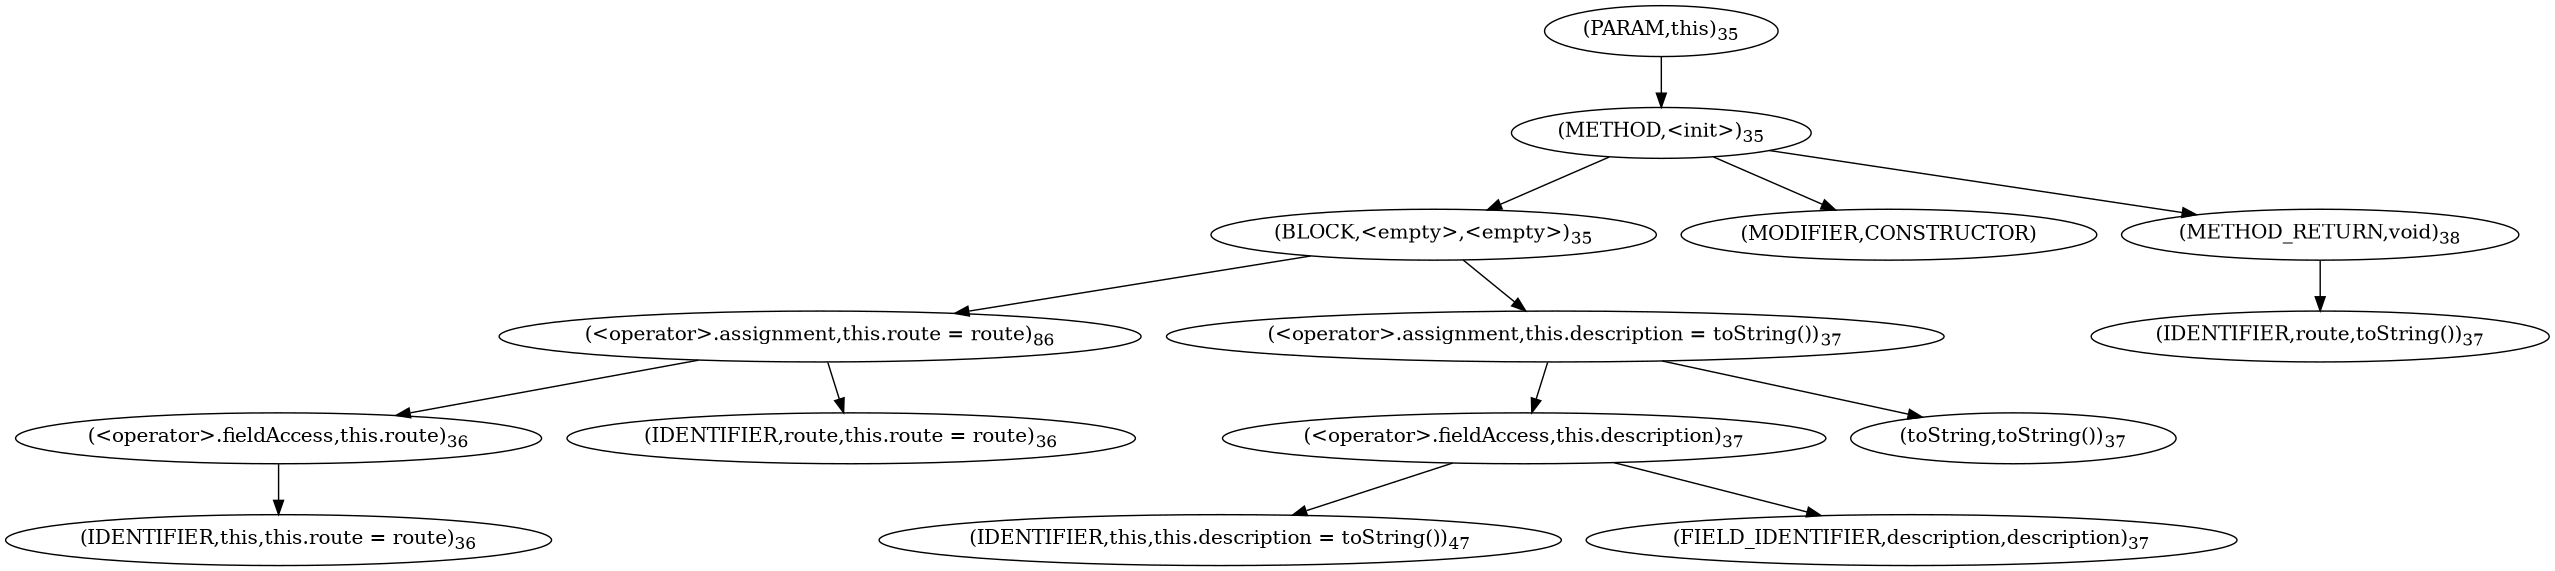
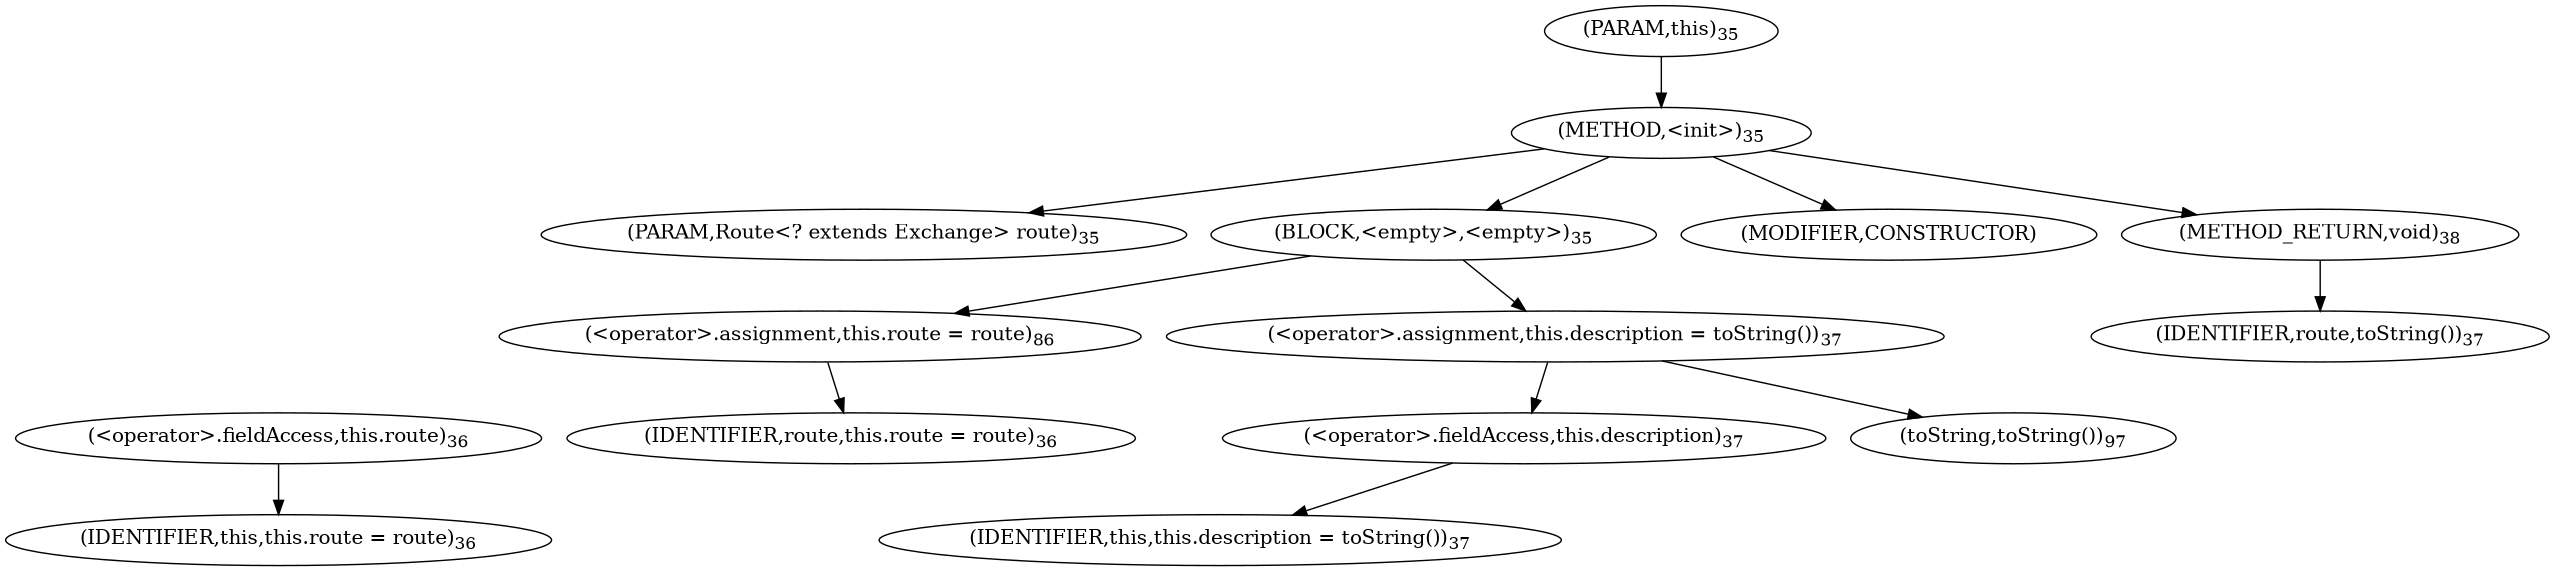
  digraph {
    n1 [label=<(METHOD,&lt;init&gt;)<SUB>35</SUB>>]
+   n2 [label=<(PARAM,Route&lt;? extends Exchange&gt; route)<SUB>35</SUB>>]
    n3 [label=<(BLOCK,&lt;empty&gt;,&lt;empty&gt;)<SUB>35</SUB>>]
    n4 [label=<(MODIFIER,CONSTRUCTOR)>]
    n5 [label=<(METHOD_RETURN,void)<SUB>38</SUB>>]
    n6 [label=<(PARAM,this)<SUB>35</SUB>>]
    n7 [label=<(&lt;operator&gt;.assignment,this.route = route)<SUB>86</SUB>>]
    n8 [label=<(&lt;operator&gt;.assignment,this.description = toString())<SUB>37</SUB>>]
    n9 [label=<(IDENTIFIER,route,toString())<SUB>37</SUB>>]
    n10 [label=<(&lt;operator&gt;.fieldAccess,this.route)<SUB>36</SUB>>]
    n11 [label=<(IDENTIFIER,route,this.route = route)<SUB>36</SUB>>]
    n12 [label=<(&lt;operator&gt;.fieldAccess,this.description)<SUB>37</SUB>>]
-   n13 [label=<(toString,toString())<SUB>37</SUB>>]
+   n13 [label=<(toString,toString())<SUB>97</SUB>>]
    n14 [label=<(IDENTIFIER,this,this.route = route)<SUB>36</SUB>>]
-   n15 [label=<(IDENTIFIER,this,this.description = toString())<SUB>47</SUB>>]
-   n16 [label=<(FIELD_IDENTIFIER,description,description)<SUB>37</SUB>>]
+   n15 [label=<(IDENTIFIER,this,this.description = toString())<SUB>37</SUB>>]
+   n1 -> n2
    n1 -> n3
    n1 -> n4
    n1 -> n5
    n3 -> n7
    n3 -> n8
    n5 -> n9
    n6 -> n1
-   n7 -> n10
    n7 -> n11
    n8 -> n12
    n8 -> n13
    n10 -> n14
    n12 -> n15
-   n12 -> n16
  }
